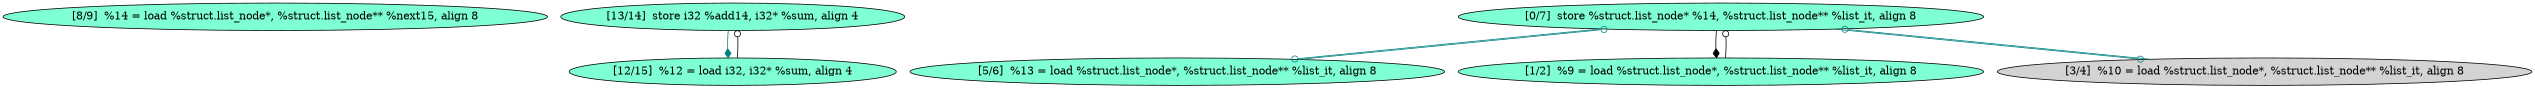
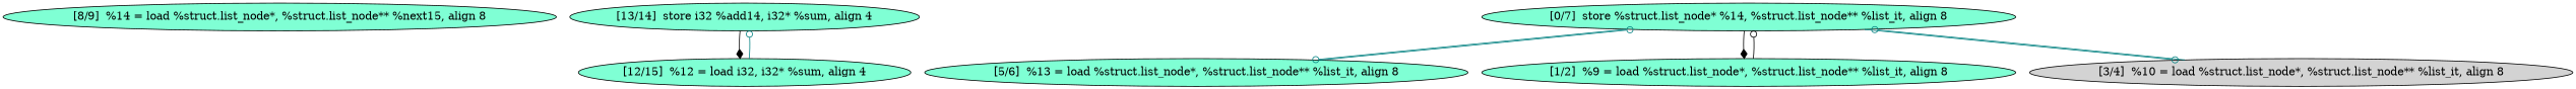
  digraph {
    node [fillcolor=aquamarine shape=ellipse style=filled]
    edge [arrowhead=odot color=teal]
    n1 [label="[8/9]  %14 = load %struct.list_node*, %struct.list_node** %next15, align 8"]
    n2 [label="[13/14]  store i32 %add14, i32* %sum, align 4"]
    n3 [label="[12/15]  %12 = load i32, i32* %sum, align 4"]
    n4 [label="[0/7]  store %struct.list_node* %14, %struct.list_node** %list_it, align 8"]
    n5 [label="[5/6]  %13 = load %struct.list_node*, %struct.list_node** %list_it, align 8"]
    n6 [label="[1/2]  %9 = load %struct.list_node*, %struct.list_node** %list_it, align 8"]
    n7 [fillcolor=lightgrey label="[3/4]  %10 = load %struct.list_node*, %struct.list_node** %list_it, align 8"]
-   n2 -> n3 [arrowhead=diamond]
-   n3 -> n2 [color=black]
+   n2 -> n3 [arrowhead=diamond color=black]
+   n3 -> n2
    n4 -> n5
    n4 -> n6 [arrowhead=diamond color=black]
    n4 -> n7
    n5 -> n4
    n6 -> n4 [color=black]
    n7 -> n4
  }
